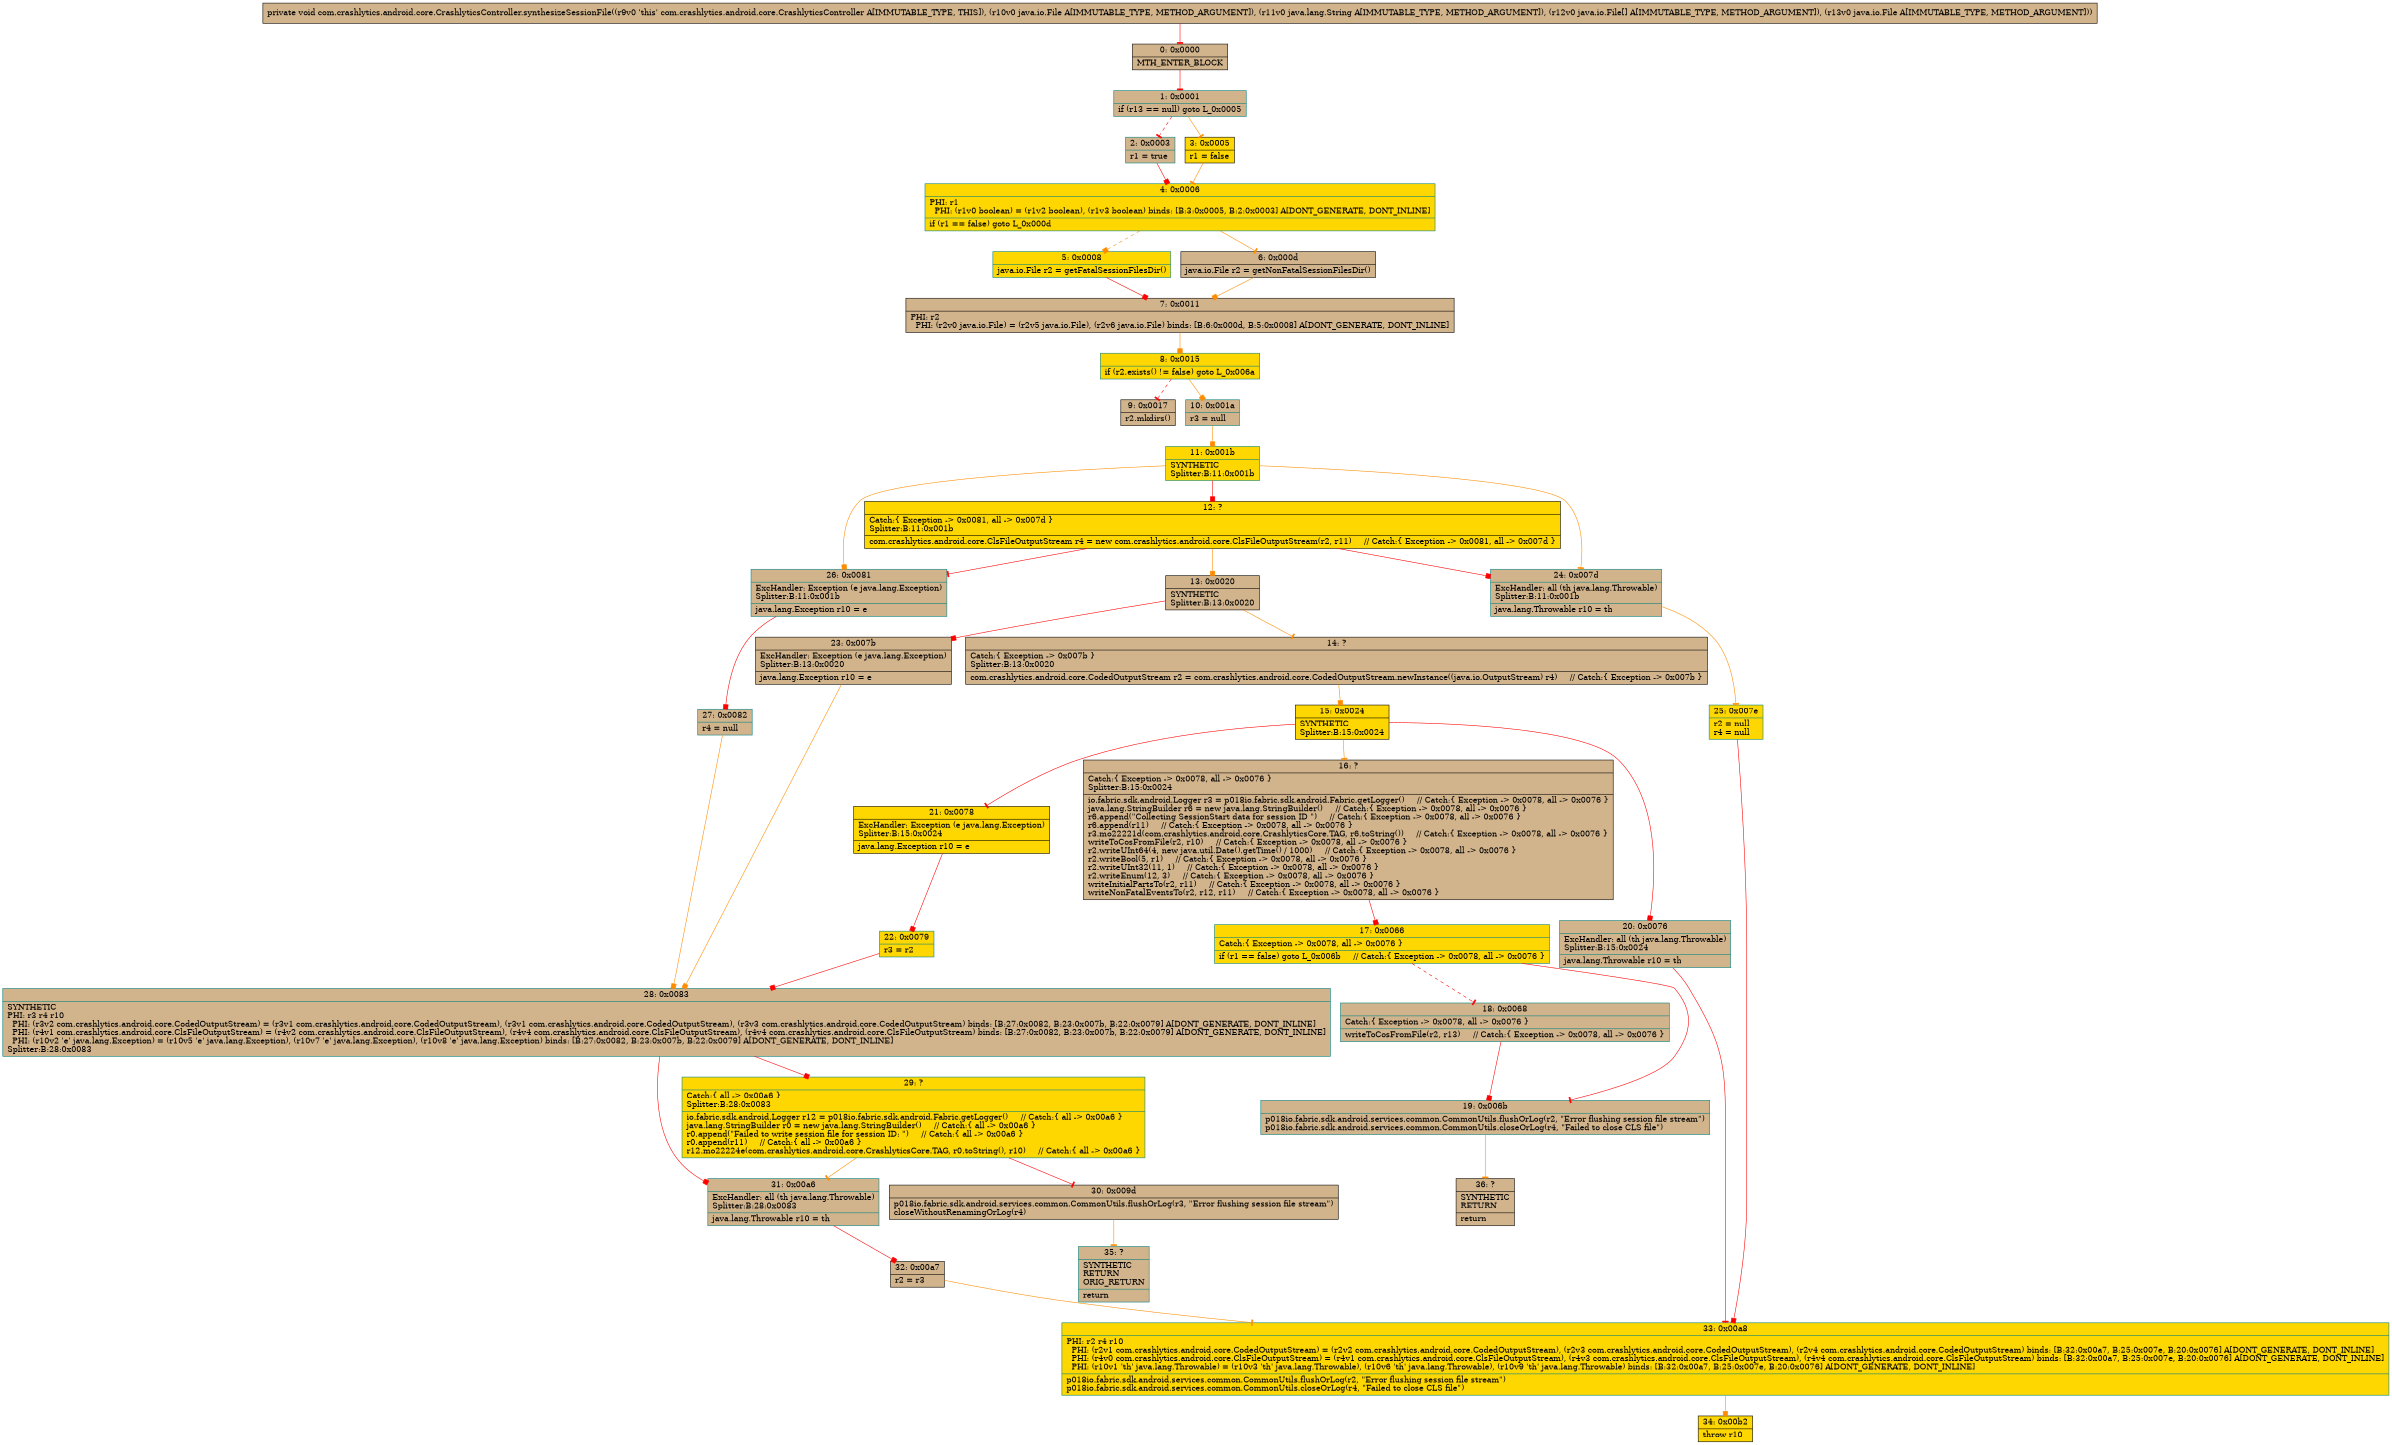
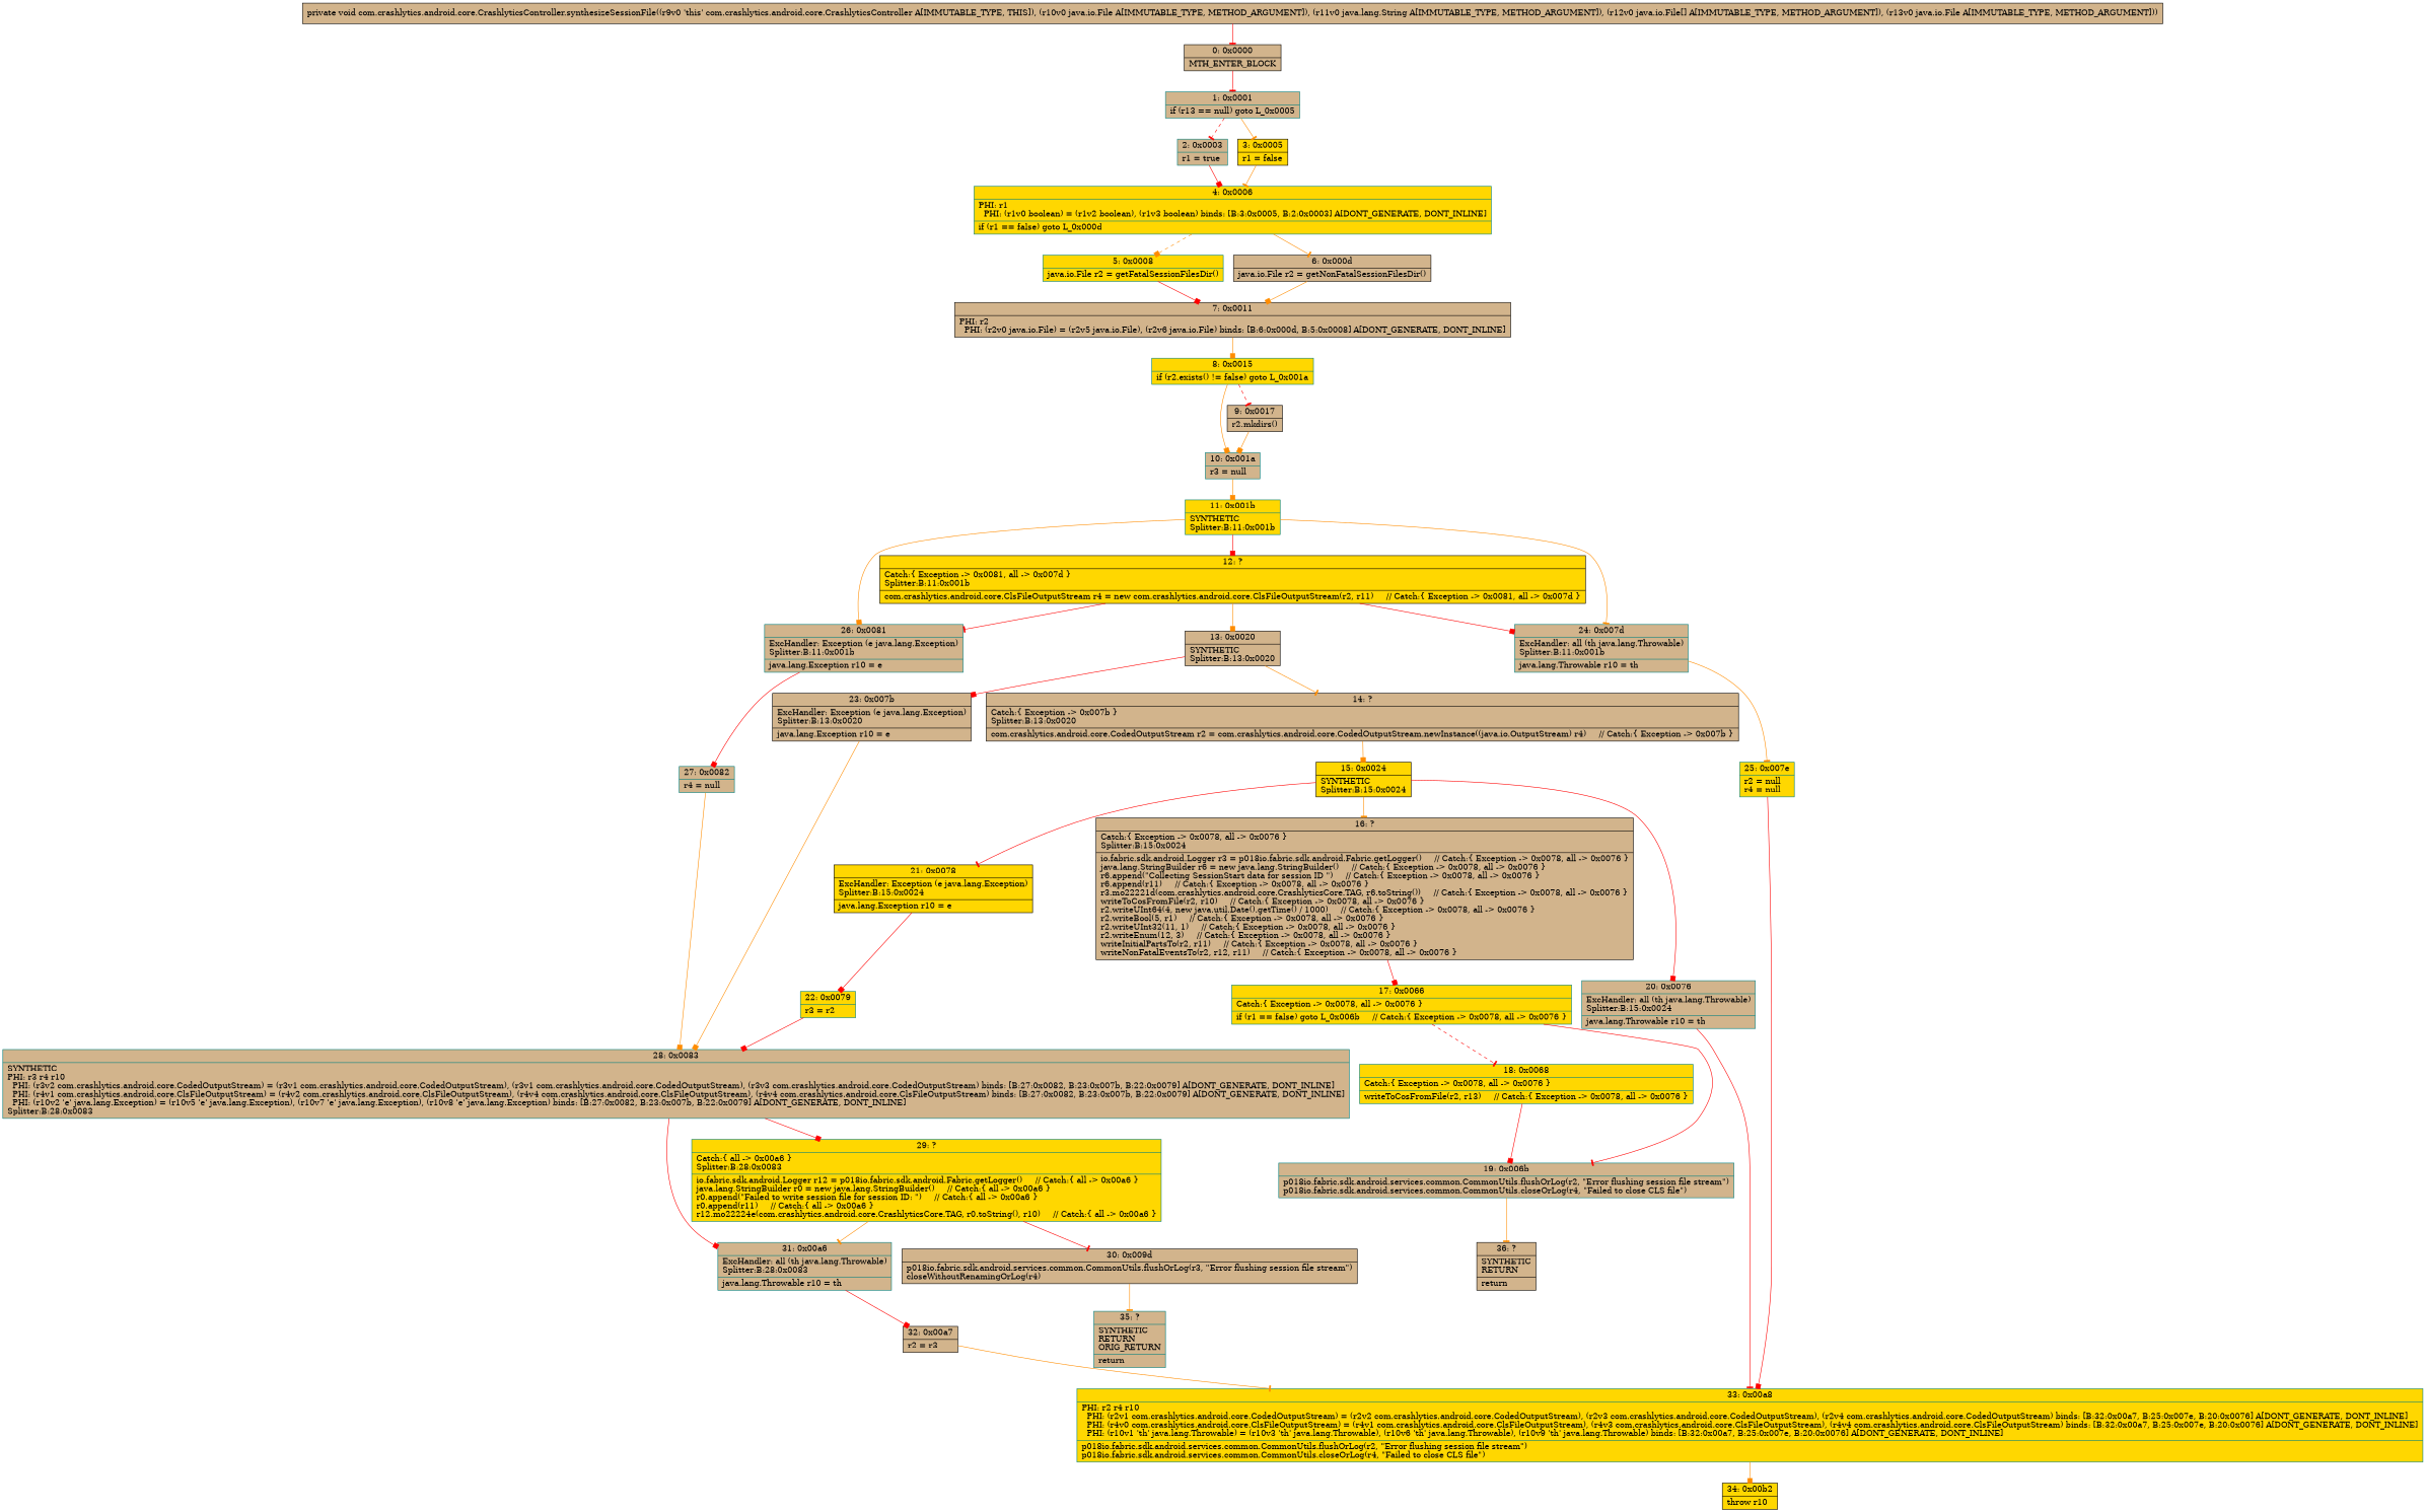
  digraph {
    node [color=teal fillcolor=tan shape=record style=filled]
    edge [arrowhead=box color=red]
    n1 [color=black label="{0\:\ 0x0000|MTH_ENTER_BLOCK\l}"]
    n2 [label="{1\:\ 0x0001|if (r13 == null) goto L_0x0005\l}"]
    n3 [label="{2\:\ 0x0003|r1 = true\l}"]
    n4 [color=black fillcolor=gold label="{3\:\ 0x0005|r1 = false\l}"]
    n5 [fillcolor=gold label="{4\:\ 0x0006|PHI: r1 \l  PHI: (r1v0 boolean) = (r1v2 boolean), (r1v3 boolean) binds: [B:3:0x0005, B:2:0x0003] A[DONT_GENERATE, DONT_INLINE]\l|if (r1 == false) goto L_0x000d\l}"]
    n6 [fillcolor=gold label="{5\:\ 0x0008|java.io.File r2 = getFatalSessionFilesDir()\l}"]
    n7 [color=black label="{6\:\ 0x000d|java.io.File r2 = getNonFatalSessionFilesDir()\l}"]
    n8 [color=black label="{7\:\ 0x0011|PHI: r2 \l  PHI: (r2v0 java.io.File) = (r2v5 java.io.File), (r2v6 java.io.File) binds: [B:6:0x000d, B:5:0x0008] A[DONT_GENERATE, DONT_INLINE]\l}"]
-   n9 [fillcolor=gold label="{8\:\ 0x0015|if (r2.exists() != false) goto L_0x006a\l}"]
+   n9 [fillcolor=gold label="{8\:\ 0x0015|if (r2.exists() != false) goto L_0x001a\l}"]
    n10 [color=black label="{9\:\ 0x0017|r2.mkdirs()\l}"]
    n11 [label="{10\:\ 0x001a|r3 = null\l}"]
    n12 [fillcolor=gold label="{11\:\ 0x001b|SYNTHETIC\lSplitter:B:11:0x001b\l}"]
    n13 [color=black fillcolor=gold label="{12\:\ ?|Catch:\{ Exception \-\> 0x0081, all \-\> 0x007d \}\lSplitter:B:11:0x001b\l|com.crashlytics.android.core.ClsFileOutputStream r4 = new com.crashlytics.android.core.ClsFileOutputStream(r2, r11)     \/\/ Catch:\{ Exception \-\> 0x0081, all \-\> 0x007d \}\l}"]
    n14 [label="{24\:\ 0x007d|ExcHandler: all (th java.lang.Throwable)\lSplitter:B:11:0x001b\l|java.lang.Throwable r10 = th\l}"]
    n15 [label="{26\:\ 0x0081|ExcHandler: Exception (e java.lang.Exception)\lSplitter:B:11:0x001b\l|java.lang.Exception r10 = e\l}"]
    n16 [color=black label="{13\:\ 0x0020|SYNTHETIC\lSplitter:B:13:0x0020\l}"]
    n17 [fillcolor=gold label="{25\:\ 0x007e|r2 = null\lr4 = null\l}"]
    n18 [label="{27\:\ 0x0082|r4 = null\l}"]
    n19 [color=black label="{14\:\ ?|Catch:\{ Exception \-\> 0x007b \}\lSplitter:B:13:0x0020\l|com.crashlytics.android.core.CodedOutputStream r2 = com.crashlytics.android.core.CodedOutputStream.newInstance((java.io.OutputStream) r4)     \/\/ Catch:\{ Exception \-\> 0x007b \}\l}"]
    n20 [color=black label="{23\:\ 0x007b|ExcHandler: Exception (e java.lang.Exception)\lSplitter:B:13:0x0020\l|java.lang.Exception r10 = e\l}"]
    n21 [color=black fillcolor=gold label="{15\:\ 0x0024|SYNTHETIC\lSplitter:B:15:0x0024\l}"]
    n22 [label="{28\:\ 0x0083|SYNTHETIC\lPHI: r3 r4 r10 \l  PHI: (r3v2 com.crashlytics.android.core.CodedOutputStream) = (r3v1 com.crashlytics.android.core.CodedOutputStream), (r3v1 com.crashlytics.android.core.CodedOutputStream), (r3v3 com.crashlytics.android.core.CodedOutputStream) binds: [B:27:0x0082, B:23:0x007b, B:22:0x0079] A[DONT_GENERATE, DONT_INLINE]\l  PHI: (r4v1 com.crashlytics.android.core.ClsFileOutputStream) = (r4v2 com.crashlytics.android.core.ClsFileOutputStream), (r4v4 com.crashlytics.android.core.ClsFileOutputStream), (r4v4 com.crashlytics.android.core.ClsFileOutputStream) binds: [B:27:0x0082, B:23:0x007b, B:22:0x0079] A[DONT_GENERATE, DONT_INLINE]\l  PHI: (r10v2 'e' java.lang.Exception) = (r10v5 'e' java.lang.Exception), (r10v7 'e' java.lang.Exception), (r10v8 'e' java.lang.Exception) binds: [B:27:0x0082, B:23:0x007b, B:22:0x0079] A[DONT_GENERATE, DONT_INLINE]\lSplitter:B:28:0x0083\l}"]
    n23 [color=black label="{16\:\ ?|Catch:\{ Exception \-\> 0x0078, all \-\> 0x0076 \}\lSplitter:B:15:0x0024\l|io.fabric.sdk.android.Logger r3 = p018io.fabric.sdk.android.Fabric.getLogger()     \/\/ Catch:\{ Exception \-\> 0x0078, all \-\> 0x0076 \}\ljava.lang.StringBuilder r6 = new java.lang.StringBuilder()     \/\/ Catch:\{ Exception \-\> 0x0078, all \-\> 0x0076 \}\lr6.append(\"Collecting SessionStart data for session ID \")     \/\/ Catch:\{ Exception \-\> 0x0078, all \-\> 0x0076 \}\lr6.append(r11)     \/\/ Catch:\{ Exception \-\> 0x0078, all \-\> 0x0076 \}\lr3.mo22221d(com.crashlytics.android.core.CrashlyticsCore.TAG, r6.toString())     \/\/ Catch:\{ Exception \-\> 0x0078, all \-\> 0x0076 \}\lwriteToCosFromFile(r2, r10)     \/\/ Catch:\{ Exception \-\> 0x0078, all \-\> 0x0076 \}\lr2.writeUInt64(4, new java.util.Date().getTime() \/ 1000)     \/\/ Catch:\{ Exception \-\> 0x0078, all \-\> 0x0076 \}\lr2.writeBool(5, r1)     \/\/ Catch:\{ Exception \-\> 0x0078, all \-\> 0x0076 \}\lr2.writeUInt32(11, 1)     \/\/ Catch:\{ Exception \-\> 0x0078, all \-\> 0x0076 \}\lr2.writeEnum(12, 3)     \/\/ Catch:\{ Exception \-\> 0x0078, all \-\> 0x0076 \}\lwriteInitialPartsTo(r2, r11)     \/\/ Catch:\{ Exception \-\> 0x0078, all \-\> 0x0076 \}\lwriteNonFatalEventsTo(r2, r12, r11)     \/\/ Catch:\{ Exception \-\> 0x0078, all \-\> 0x0076 \}\l}"]
    n24 [label="{20\:\ 0x0076|ExcHandler: all (th java.lang.Throwable)\lSplitter:B:15:0x0024\l|java.lang.Throwable r10 = th\l}"]
    n25 [color=black fillcolor=gold label="{21\:\ 0x0078|ExcHandler: Exception (e java.lang.Exception)\lSplitter:B:15:0x0024\l|java.lang.Exception r10 = e\l}"]
    n26 [fillcolor=gold label="{17\:\ 0x0066|Catch:\{ Exception \-\> 0x0078, all \-\> 0x0076 \}\l|if (r1 == false) goto L_0x006b     \/\/ Catch:\{ Exception \-\> 0x0078, all \-\> 0x0076 \}\l}"]
    n27 [fillcolor=gold label="{33\:\ 0x00a8|PHI: r2 r4 r10 \l  PHI: (r2v1 com.crashlytics.android.core.CodedOutputStream) = (r2v2 com.crashlytics.android.core.CodedOutputStream), (r2v3 com.crashlytics.android.core.CodedOutputStream), (r2v4 com.crashlytics.android.core.CodedOutputStream) binds: [B:32:0x00a7, B:25:0x007e, B:20:0x0076] A[DONT_GENERATE, DONT_INLINE]\l  PHI: (r4v0 com.crashlytics.android.core.ClsFileOutputStream) = (r4v1 com.crashlytics.android.core.ClsFileOutputStream), (r4v3 com.crashlytics.android.core.ClsFileOutputStream), (r4v4 com.crashlytics.android.core.ClsFileOutputStream) binds: [B:32:0x00a7, B:25:0x007e, B:20:0x0076] A[DONT_GENERATE, DONT_INLINE]\l  PHI: (r10v1 'th' java.lang.Throwable) = (r10v3 'th' java.lang.Throwable), (r10v6 'th' java.lang.Throwable), (r10v9 'th' java.lang.Throwable) binds: [B:32:0x00a7, B:25:0x007e, B:20:0x0076] A[DONT_GENERATE, DONT_INLINE]\l|p018io.fabric.sdk.android.services.common.CommonUtils.flushOrLog(r2, \"Error flushing session file stream\")\lp018io.fabric.sdk.android.services.common.CommonUtils.closeOrLog(r4, \"Failed to close CLS file\")\l}"]
    n28 [fillcolor=gold label="{22\:\ 0x0079|r3 = r2\l}"]
-   n29 [label="{18\:\ 0x0068|Catch:\{ Exception \-\> 0x0078, all \-\> 0x0076 \}\l|writeToCosFromFile(r2, r13)     \/\/ Catch:\{ Exception \-\> 0x0078, all \-\> 0x0076 \}\l}"]
+   n29 [fillcolor=gold label="{18\:\ 0x0068|Catch:\{ Exception \-\> 0x0078, all \-\> 0x0076 \}\l|writeToCosFromFile(r2, r13)     \/\/ Catch:\{ Exception \-\> 0x0078, all \-\> 0x0076 \}\l}"]
    n30 [label="{19\:\ 0x006b|p018io.fabric.sdk.android.services.common.CommonUtils.flushOrLog(r2, \"Error flushing session file stream\")\lp018io.fabric.sdk.android.services.common.CommonUtils.closeOrLog(r4, \"Failed to close CLS file\")\l}"]
    n31 [color=black label="{36\:\ ?|SYNTHETIC\lRETURN\l|return\l}"]
    n32 [color=black fillcolor=gold label="{34\:\ 0x00b2|throw r10\l}"]
    n33 [fillcolor=gold label="{29\:\ ?|Catch:\{ all \-\> 0x00a6 \}\lSplitter:B:28:0x0083\l|io.fabric.sdk.android.Logger r12 = p018io.fabric.sdk.android.Fabric.getLogger()     \/\/ Catch:\{ all \-\> 0x00a6 \}\ljava.lang.StringBuilder r0 = new java.lang.StringBuilder()     \/\/ Catch:\{ all \-\> 0x00a6 \}\lr0.append(\"Failed to write session file for session ID: \")     \/\/ Catch:\{ all \-\> 0x00a6 \}\lr0.append(r11)     \/\/ Catch:\{ all \-\> 0x00a6 \}\lr12.mo22224e(com.crashlytics.android.core.CrashlyticsCore.TAG, r0.toString(), r10)     \/\/ Catch:\{ all \-\> 0x00a6 \}\l}"]
    n34 [label="{31\:\ 0x00a6|ExcHandler: all (th java.lang.Throwable)\lSplitter:B:28:0x0083\l|java.lang.Throwable r10 = th\l}"]
    n35 [color=black label="{30\:\ 0x009d|p018io.fabric.sdk.android.services.common.CommonUtils.flushOrLog(r3, \"Error flushing session file stream\")\lcloseWithoutRenamingOrLog(r4)\l}"]
    n36 [color=black label="{32\:\ 0x00a7|r2 = r3\l}"]
    n37 [label="{35\:\ ?|SYNTHETIC\lRETURN\lORIG_RETURN\l|return\l}"]
    n38 [color=black label="{private void com.crashlytics.android.core.CrashlyticsController.synthesizeSessionFile((r9v0 'this' com.crashlytics.android.core.CrashlyticsController A[IMMUTABLE_TYPE, THIS]), (r10v0 java.io.File A[IMMUTABLE_TYPE, METHOD_ARGUMENT]), (r11v0 java.lang.String A[IMMUTABLE_TYPE, METHOD_ARGUMENT]), (r12v0 java.io.File[] A[IMMUTABLE_TYPE, METHOD_ARGUMENT]), (r13v0 java.io.File A[IMMUTABLE_TYPE, METHOD_ARGUMENT])) }"]
    n1 -> n2 [arrowhead=tee]
    n2 -> n3 [arrowhead=tee style=dashed]
    n2 -> n4 [arrowhead=tee color=darkorange]
    n3 -> n5
    n4 -> n5 [arrowhead=tee color=darkorange]
    n5 -> n6 [color=darkorange style=dashed]
    n5 -> n7 [arrowhead=tee color=darkorange]
    n6 -> n8
    n7 -> n8 [color=darkorange]
    n8 -> n9 [color=darkorange]
    n9 -> n10 [arrowhead=tee style=dashed]
    n9 -> n11 [color=darkorange]
+   n10 -> n11 [color=darkorange]
    n11 -> n12 [color=darkorange]
    n12 -> n13
    n12 -> n14 [arrowhead=tee color=darkorange]
    n12 -> n15 [color=darkorange]
    n13 -> n14
    n13 -> n15 [arrowhead=tee]
    n13 -> n16 [color=darkorange]
    n14 -> n17 [arrowhead=tee color=darkorange]
    n15 -> n18
    n16 -> n19 [arrowhead=tee color=darkorange]
    n16 -> n20
    n17 -> n27
    n18 -> n22 [color=darkorange]
    n19 -> n21 [color=darkorange]
    n20 -> n22 [color=darkorange]
    n21 -> n23 [arrowhead=tee color=darkorange]
    n21 -> n24
    n21 -> n25 [arrowhead=tee]
    n22 -> n33
    n22 -> n34
    n23 -> n26
    n24 -> n27 [arrowhead=tee]
    n25 -> n28
    n26 -> n29 [arrowhead=tee style=dashed]
    n26 -> n30 [arrowhead=tee]
    n27 -> n32 [color=darkorange]
    n28 -> n22
    n29 -> n30
    n30 -> n31 [arrowhead=tee color=darkorange]
    n33 -> n34 [arrowhead=tee color=darkorange]
    n33 -> n35 [arrowhead=tee]
    n34 -> n36
    n35 -> n37 [arrowhead=tee color=darkorange]
    n36 -> n27 [arrowhead=tee color=darkorange]
    n38 -> n1 [arrowhead=tee]
  }
